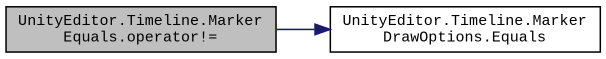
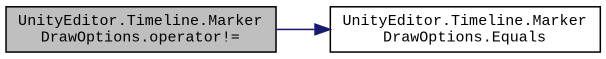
  digraph {
    rankdir=LR
    fontname="Liberation Mono"
    node [color=black fontname="Liberation Mono" fontsize=10 shape=record style=filled]
-   n1 [fillcolor=grey75 fontcolor=black height=0.2 label="UnityEditor.Timeline.Marker\lEquals.operator!=" width=0.4]
+   n1 [fillcolor=grey75 fontcolor=black height=0.2 label="UnityEditor.Timeline.Marker\lDrawOptions.operator!=" width=0.4]
    n2 [fillcolor=white height=0.2 label="UnityEditor.Timeline.Marker\lDrawOptions.Equals" width=0.4]
    n1 -> n2 [color=midnightblue fontname="Liberation Mono" fontsize=10 labelfontname=Helvetica labelfontsize=10 style=solid]
  }
